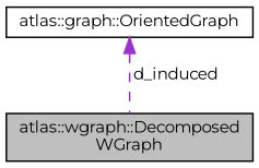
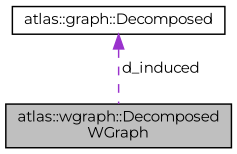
  digraph {
    fontname=Montserrat
    node [color=black fontname=Montserrat fontsize=10 shape=record style=filled]
    n1 [fillcolor=grey75 fontcolor=black height=0.2 label="atlas::wgraph::Decomposed\lWGraph" width=0.4]
-   n2 [fillcolor=white height=0.2 label="atlas::graph::OrientedGraph" width=0.4]
+   n2 [fillcolor=white height=0.2 label="atlas::graph::Decomposed" width=0.4]
    n2 -> n1 [color=darkorchid3 dir=back fontname=Montserrat fontsize=10 label=" d_induced" labelfontname=Helvetica labelfontsize=10 style=dashed]
  }
